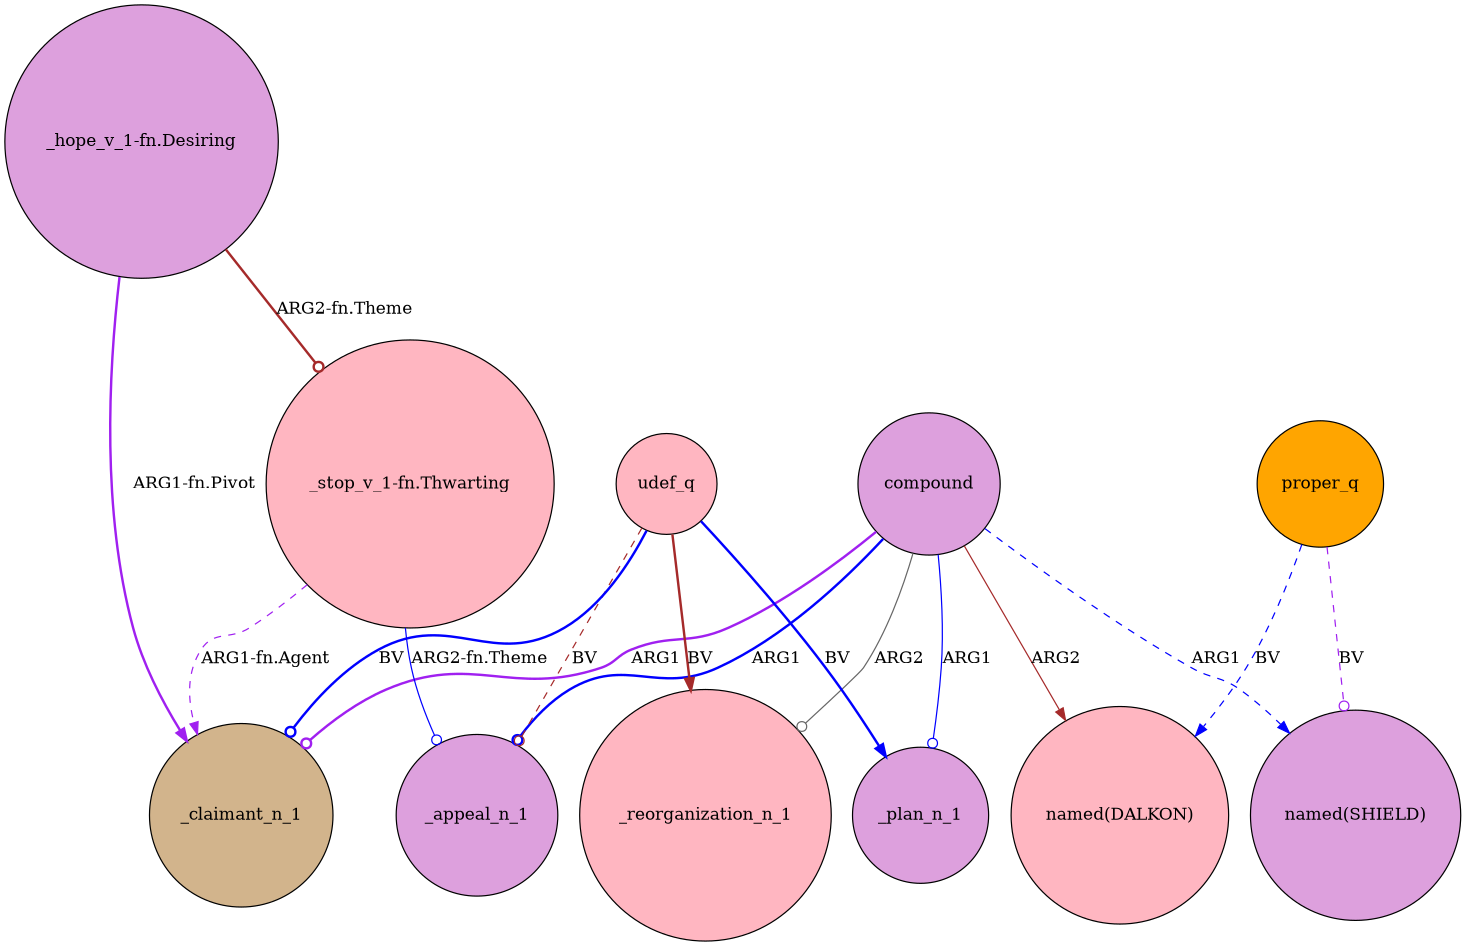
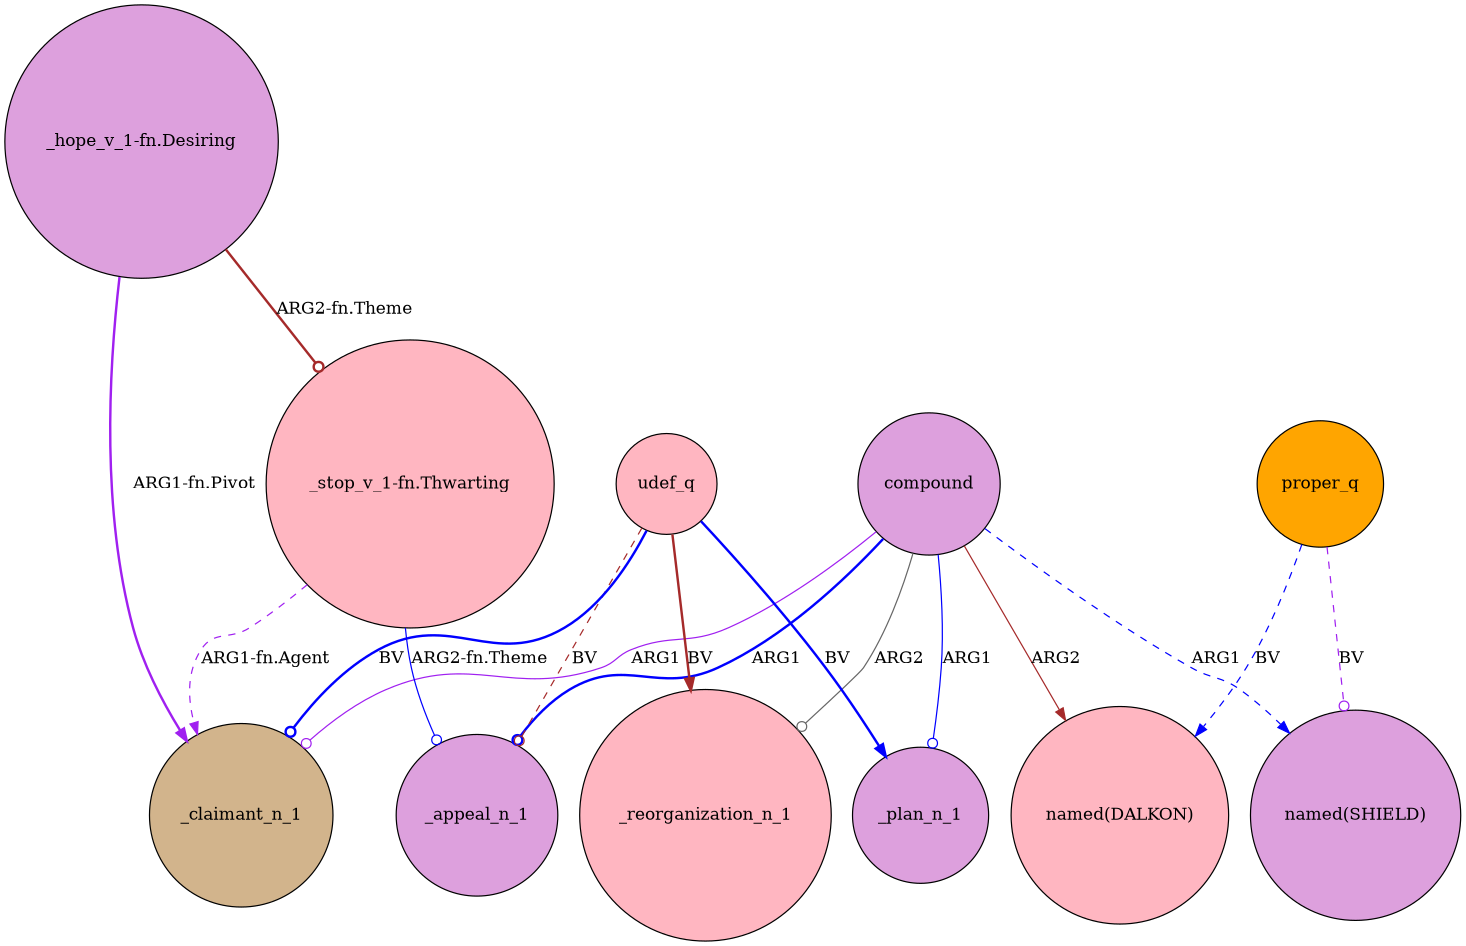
  digraph {
    node [fillcolor=plum shape=circle style=filled]
    edge [arrowhead=odot color=blue style=bold]
    compound
    _appeal_n_1
    _claimant_n_1 [fillcolor=tan]
    _plan_n_1
    "named(DALKON)" [fillcolor=lightpink]
    _reorganization_n_1 [fillcolor=lightpink]
    "named(SHIELD)"
    "_hope_v_1-fn.Desiring"
    "_stop_v_1-fn.Thwarting" [fillcolor=lightpink]
    udef_q [fillcolor=lightpink]
    proper_q [fillcolor=orange]
    compound -> _appeal_n_1 [label=ARG1]
-   compound -> _claimant_n_1 [color=purple label=ARG1]
+   compound -> _claimant_n_1 [color=purple label=ARG1 style=solid]
    compound -> _plan_n_1 [label=ARG1 style=solid]
    compound -> "named(DALKON)" [arrowhead=normal color=brown label=ARG2 style=solid]
    compound -> _reorganization_n_1 [color=gray40 label=ARG2 style=solid]
    compound -> "named(SHIELD)" [arrowhead=normal label=ARG1 style=dashed]
    "_hope_v_1-fn.Desiring" -> _claimant_n_1 [arrowhead=normal color=purple label="ARG1-fn.Pivot"]
    "_hope_v_1-fn.Desiring" -> "_stop_v_1-fn.Thwarting" [color=brown label="ARG2-fn.Theme"]
    "_stop_v_1-fn.Thwarting" -> _appeal_n_1 [label="ARG2-fn.Theme" style=solid]
    "_stop_v_1-fn.Thwarting" -> _claimant_n_1 [arrowhead=normal color=purple label="ARG1-fn.Agent" style=dashed]
    udef_q -> _appeal_n_1 [color=brown label=BV style=dashed]
    udef_q -> _claimant_n_1 [label=BV]
    udef_q -> _plan_n_1 [arrowhead=normal label=BV]
    udef_q -> _reorganization_n_1 [arrowhead=normal color=brown label=BV]
    proper_q -> "named(DALKON)" [arrowhead=normal label=BV style=dashed]
    proper_q -> "named(SHIELD)" [color=purple label=BV style=dashed]
  }
